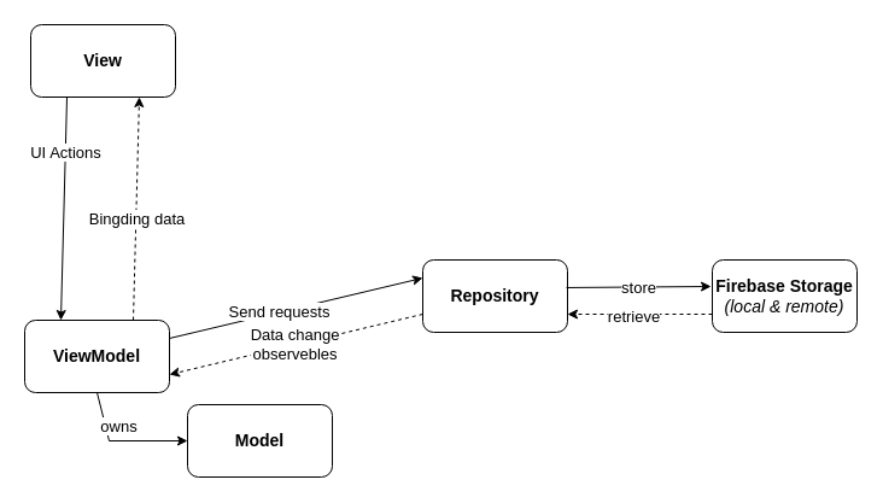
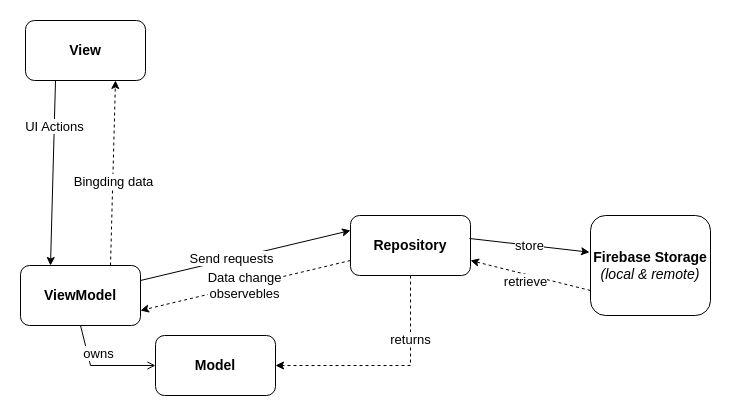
  <mxCell id="0" />
  <mxCell id="1" parent="0" />
  <mxCell id="2" value="View" style="rounded=1;whiteSpace=wrap;html=1;fontSize=14;fontStyle=1" vertex="1" parent="1"><mxGeometry x="25" y="20" width="120" height="60" as="geometry" /></mxCell>
  <mxCell id="3" value="ViewModel" style="rounded=1;whiteSpace=wrap;html=1;fontSize=14;fontStyle=1" vertex="1" parent="1"><mxGeometry x="20" y="265" width="120" height="60" as="geometry" /></mxCell>
  <mxCell id="4" value="Repository" style="rounded=1;whiteSpace=wrap;html=1;fontSize=14;fontStyle=1" vertex="1" parent="1"><mxGeometry x="350" y="215" width="120" height="60" as="geometry" /></mxCell>
- <mxCell id="5" value="&lt;b&gt;Firebase Storage&lt;/b&gt;&lt;br style=&quot;font-size: 14px&quot;&gt;&lt;i&gt;(local &amp;amp; remote)&lt;/i&gt;" style="rounded=1;whiteSpace=wrap;html=1;fontSize=14;" vertex="1" parent="1"><mxGeometry x="590" y="215" width="120" height="60" as="geometry" /></mxCell>
+ <mxCell id="5" value="&lt;b&gt;Firebase Storage&lt;/b&gt;&lt;br style=&quot;font-size: 14px&quot;&gt;&lt;i&gt;(local &amp;amp; remote)&lt;/i&gt;" style="rounded=1;whiteSpace=wrap;html=1;fontSize=14;" vertex="1" parent="1"><mxGeometry x="590" y="215" width="120" height="100" as="geometry" /></mxCell>
  <mxCell id="6" value="Model" style="rounded=1;whiteSpace=wrap;html=1;fontSize=14;fontStyle=1" vertex="1" parent="1"><mxGeometry x="155" y="335" width="120" height="60" as="geometry" /></mxCell>
  <mxCell id="7" value="store" style="endArrow=classic;html=1;rounded=0;entryX=-0.008;entryY=0.367;entryDx=0;entryDy=0;entryPerimeter=0;exitX=0.992;exitY=0.383;exitDx=0;exitDy=0;exitPerimeter=0;fontSize=13;" edge="1" parent="1" source="4" target="5"><mxGeometry width="50" height="50" relative="1" as="geometry"><mxPoint x="730" y="315" as="sourcePoint" /><mxPoint x="780" y="265" as="targetPoint" /></mxGeometry></mxCell>
  <mxCell id="8" value="" style="endArrow=classic;html=1;rounded=0;dashed=1;entryX=1;entryY=0.75;entryDx=0;entryDy=0;exitX=0;exitY=0.75;exitDx=0;exitDy=0;fontSize=14;" edge="1" parent="1" source="5" target="4"><mxGeometry width="50" height="50" relative="1" as="geometry"><mxPoint x="730" y="315" as="sourcePoint" /><mxPoint x="780" y="265" as="targetPoint" /></mxGeometry></mxCell>
  <mxCell id="9" value="retrieve" style="edgeLabel;html=1;align=center;verticalAlign=middle;resizable=0;points=[];fontSize=13;" vertex="1" connectable="0" parent="8"><mxGeometry x="-0.275" y="1" relative="1" as="geometry"><mxPoint x="-22" as="offset" /></mxGeometry></mxCell>
  <mxCell id="10" value="" style="endArrow=classic;html=1;rounded=0;dashed=1;entryX=1;entryY=0.75;entryDx=0;entryDy=0;exitX=0;exitY=0.75;exitDx=0;exitDy=0;fontSize=14;" edge="1" parent="1" source="4" target="3"><mxGeometry width="50" height="50" relative="1" as="geometry"><mxPoint x="610" y="315" as="sourcePoint" /><mxPoint x="660" y="265" as="targetPoint" /></mxGeometry></mxCell>
  <mxCell id="11" value="Data change &lt;br&gt;observebles" style="edgeLabel;html=1;align=center;verticalAlign=middle;resizable=0;points=[];fontSize=13;" vertex="1" connectable="0" parent="10"><mxGeometry x="0.013" y="-1" relative="1" as="geometry"><mxPoint as="offset" /></mxGeometry></mxCell>
  <mxCell id="12" value="" style="endArrow=classic;html=1;rounded=0;dashed=1;entryX=0.75;entryY=1;entryDx=0;entryDy=0;exitX=0.75;exitY=0;exitDx=0;exitDy=0;fontSize=14;" edge="1" parent="1" source="3" target="2"><mxGeometry width="50" height="50" relative="1" as="geometry"><mxPoint x="320" y="270" as="sourcePoint" /><mxPoint x="160" y="270" as="targetPoint" /></mxGeometry></mxCell>
  <mxCell id="13" value="Bingding data" style="edgeLabel;html=1;align=center;verticalAlign=middle;resizable=0;points=[];fontSize=13;" vertex="1" connectable="0" parent="12"><mxGeometry x="0.033" y="3" relative="1" as="geometry"><mxPoint x="3" y="12" as="offset" /></mxGeometry></mxCell>
- <mxCell id="15" value="" style="endArrow=classic;html=1;rounded=0;entryX=0;entryY=0.5;entryDx=0;entryDy=0;exitX=0.5;exitY=1;exitDx=0;exitDy=0;fontSize=14;" edge="1" parent="1" source="3" target="6"><mxGeometry width="50" height="50" relative="1" as="geometry"><mxPoint x="340" y="290" as="sourcePoint" /><mxPoint x="180" y="290" as="targetPoint" /><Array as="points"><mxPoint x="90" y="365" /></Array></mxGeometry></mxCell>
+ <mxCell id="14" value="returns" style="endArrow=classic;html=1;rounded=0;dashed=1;entryX=1;entryY=0.5;entryDx=0;entryDy=0;exitX=0.5;exitY=1;exitDx=0;exitDy=0;fontSize=13;" edge="1" parent="1" source="4" target="6"><mxGeometry x="-0.429" width="50" height="50" relative="1" as="geometry"><mxPoint x="330" y="280" as="sourcePoint" /><mxPoint x="170" y="280" as="targetPoint" /><Array as="points"><mxPoint x="410" y="365" /></Array><mxPoint as="offset" /></mxGeometry></mxCell>
+ <mxCell id="15" value="" style="endArrow=open;html=1;rounded=0;entryX=0;entryY=0.5;entryDx=0;entryDy=0;exitX=0.5;exitY=1;exitDx=0;exitDy=0;fontSize=14;" edge="1" parent="1" source="3" target="6"><mxGeometry width="50" height="50" relative="1" as="geometry"><mxPoint x="340" y="290" as="sourcePoint" /><mxPoint x="180" y="290" as="targetPoint" /><Array as="points"><mxPoint x="90" y="365" /></Array></mxGeometry></mxCell>
  <mxCell id="16" value="owns" style="edgeLabel;html=1;align=center;verticalAlign=middle;resizable=0;points=[];fontSize=13;" vertex="1" connectable="0" parent="15"><mxGeometry x="-0.118" y="-2" relative="1" as="geometry"><mxPoint x="2" y="-15" as="offset" /></mxGeometry></mxCell>
  <mxCell id="17" value="UI Actions" style="endArrow=classic;html=1;rounded=0;entryX=0.25;entryY=0;entryDx=0;entryDy=0;exitX=0.25;exitY=1;exitDx=0;exitDy=0;fontSize=13;" edge="1" parent="1" source="2" target="3"><mxGeometry x="-0.5" width="50" height="50" relative="1" as="geometry"><mxPoint x="350" y="300" as="sourcePoint" /><mxPoint x="190" y="300" as="targetPoint" /><mxPoint as="offset" /></mxGeometry></mxCell>
  <mxCell id="18" value="" style="endArrow=classic;html=1;rounded=0;entryX=0;entryY=0.25;entryDx=0;entryDy=0;exitX=1;exitY=0.25;exitDx=0;exitDy=0;fontSize=14;" edge="1" parent="1" source="3" target="4"><mxGeometry width="50" height="50" relative="1" as="geometry"><mxPoint x="360" y="310" as="sourcePoint" /><mxPoint x="200" y="310" as="targetPoint" /></mxGeometry></mxCell>
  <mxCell id="19" value="Send requests" style="edgeLabel;html=1;align=center;verticalAlign=middle;resizable=0;points=[];fontSize=13;" vertex="1" connectable="0" parent="18"><mxGeometry x="-0.138" y="1" relative="1" as="geometry"><mxPoint as="offset" /></mxGeometry></mxCell>
